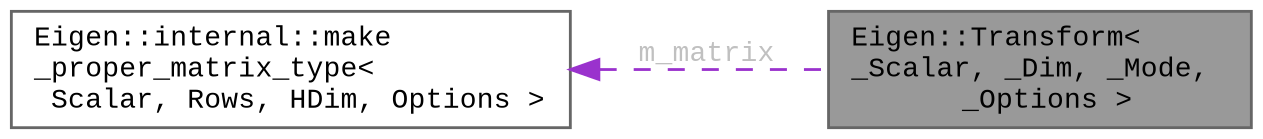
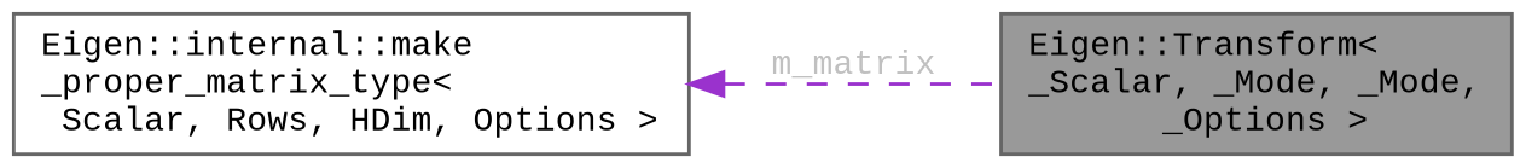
  digraph {
    rankdir=LR
    fontname="Liberation Mono"
    node [color=gray40 fontname="Liberation Mono" fontsize=10 shape=box style=filled]
-   n1 [fillcolor=grey60 fontcolor=black height=0.2 label="Eigen::Transform\< \l_Scalar, _Dim, _Mode,\l _Options \>" width=0.4]
+   n1 [fillcolor=grey60 fontcolor=black height=0.2 label="Eigen::Transform\< \l_Scalar, _Mode, _Mode,\l _Options \>" width=0.4]
    n2 [fillcolor=white height=0.2 label="Eigen::internal::make\l_proper_matrix_type\<\l Scalar, Rows, HDim, Options \>" width=0.4]
    n2 -> n1 [color=darkorchid3 dir=back fontcolor=grey fontname="Liberation Mono" fontsize=10 label=" m_matrix" labelfontname=Helvetica labelfontsize=10 style=dashed]
  }
